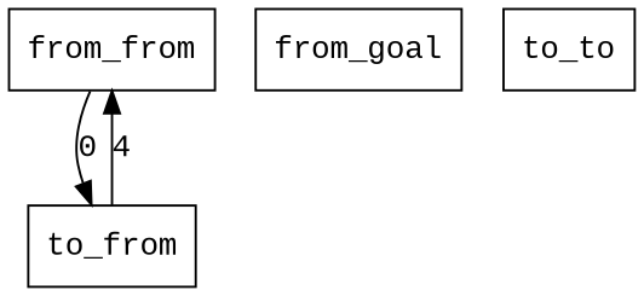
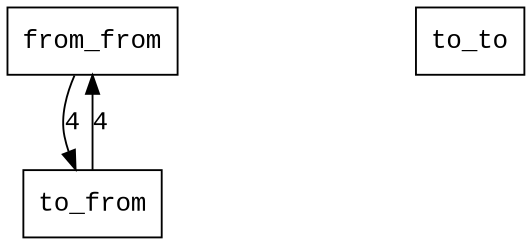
  digraph {
    fontname="Liberation Mono"
    rankdir=TB
    node [fillcolor=white fontname="Liberation Mono" shape=box style=filled]
    edge [fontname="Liberation Mono"]
    n1 [label=<from_from>]
    n2 [label=<to_from>]
-   n3 [label=<from_goal>]
    n4 [label=<to_to>]
-   n1 -> n2 [label=0]
+   n1 -> n2 [label=4]
    n2 -> n1 [label=4]
  }
